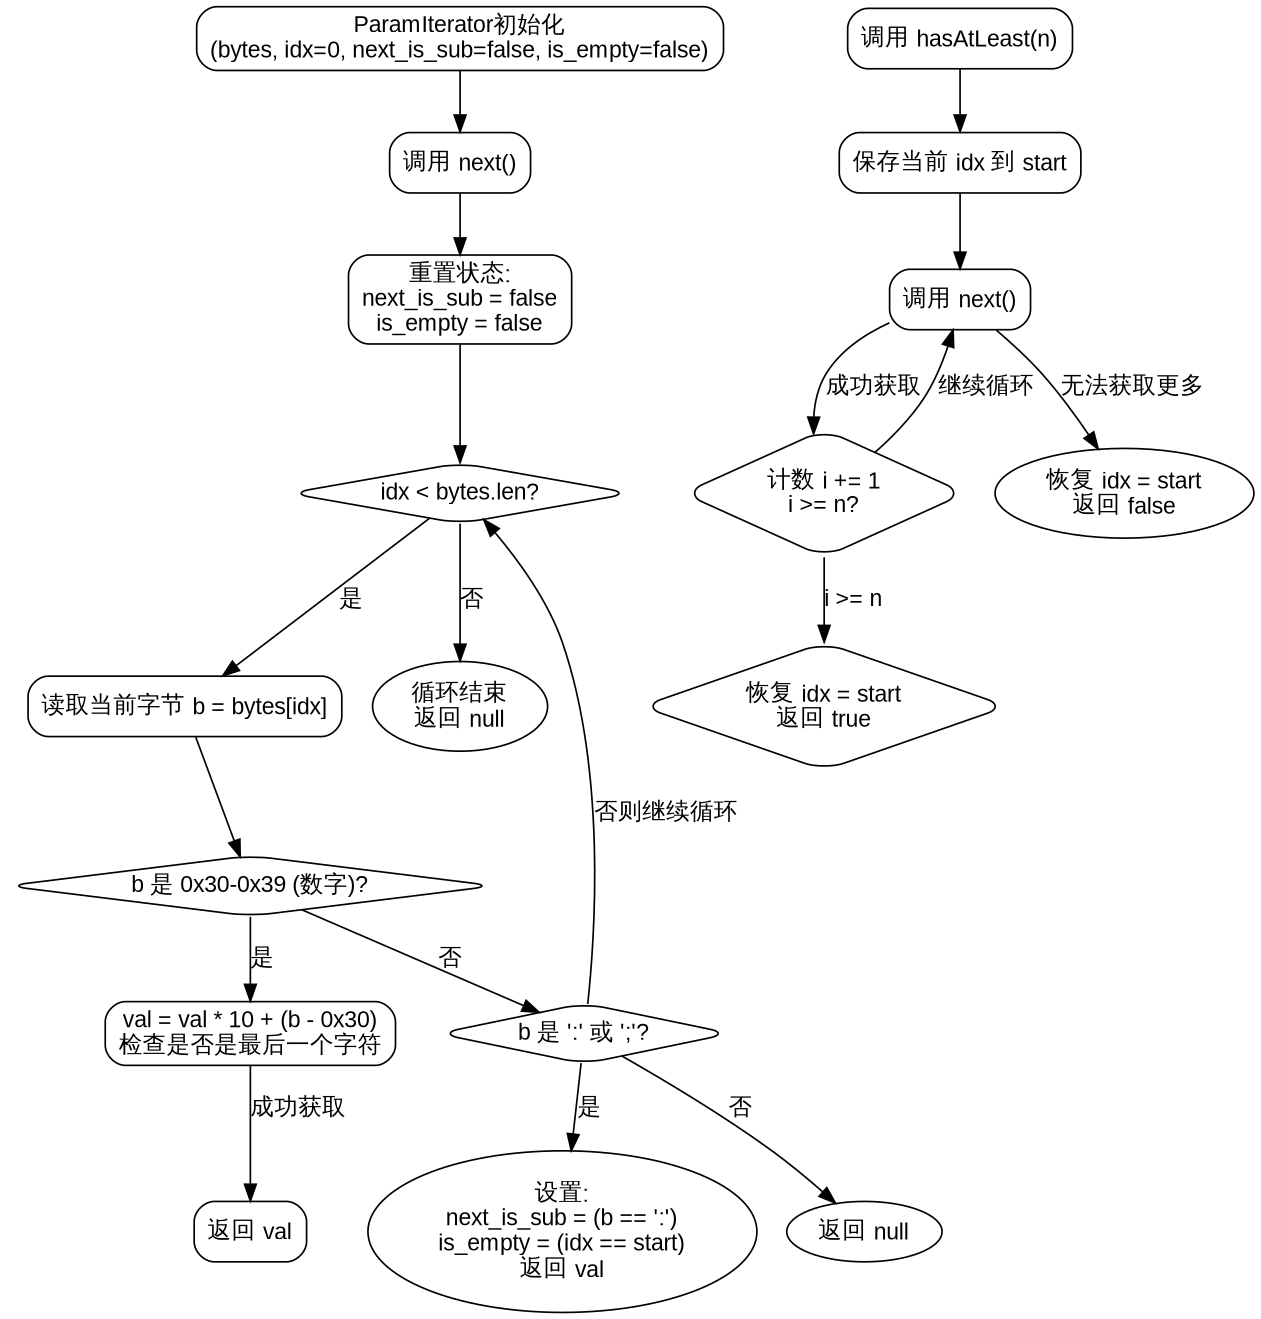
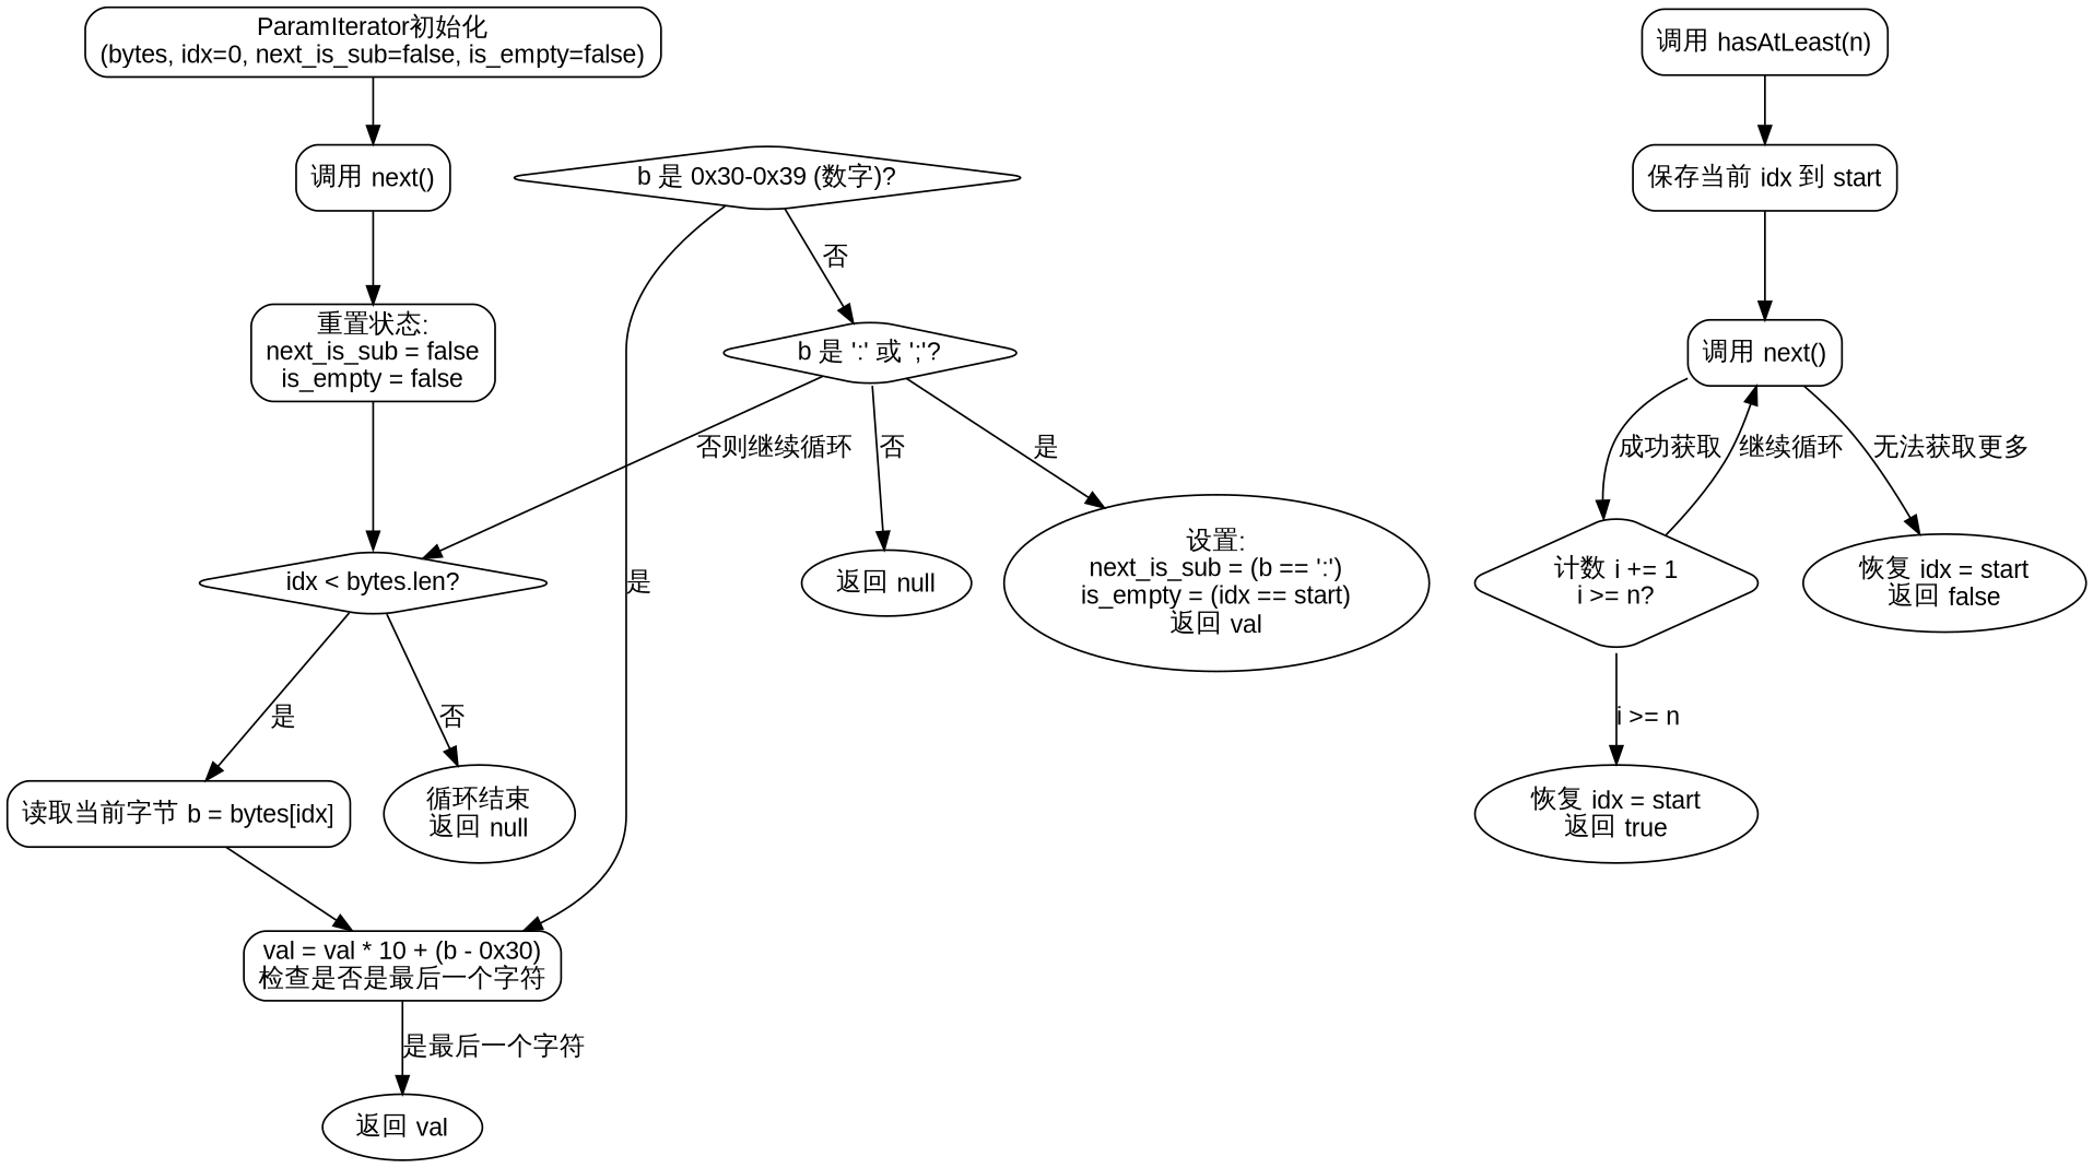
  digraph {
    fontname="Liberation Sans"
    node [fontname="Liberation Sans" shape=rectangle style=rounded]
    edge [fontname="Liberation Sans"]
    n1 [label="ParamIterator初始化\n(bytes, idx=0, next_is_sub=false, is_empty=false)"]
    n2 [label="调用 next()"]
    n3 [label="重置状态:\nnext_is_sub = false\nis_empty = false"]
    n4 [label="idx < bytes.len?" shape=diamond]
    n5 [label="读取当前字节 b = bytes[idx]"]
    n6 [label="循环结束\n返回 null" shape=oval]
    n7 [label="b 是 0x30-0x39 (数字)?" shape=diamond]
    n8 [label="val = val * 10 + (b - 0x30)\n检查是否是最后一个字符"]
    n9 [label="b 是 ':' 或 ';'?" shape=diamond]
-   n10 [label="返回 val" shape=box]
+   n10 [label="返回 val" shape=oval]
    n11 [label="设置:\nnext_is_sub = (b == ':')\nis_empty = (idx == start)\n返回 val" shape=oval]
    n12 [label="返回 null" shape=oval]
    n13 [label="调用 hasAtLeast(n)"]
    n14 [label="保存当前 idx 到 start"]
    n15 [label="调用 next()"]
    n16 [label="计数 i += 1\ni >= n?" shape=diamond]
    n17 [label="恢复 idx = start\n返回 false" shape=oval]
-   n18 [label="恢复 idx = start\n返回 true" shape=diamond]
+   n18 [label="恢复 idx = start\n返回 true" shape=oval]
    n1 -> n2
    n2 -> n3
    n3 -> n4
    n4 -> n5 [label="是"]
    n4 -> n6 [label="否"]
-   n5 -> n7
+   n5 -> n8
    n7 -> n8 [label="是"]
    n7 -> n9 [label="否"]
-   n8 -> n10 [label="成功获取"]
+   n8 -> n10 [label="是最后一个字符"]
    n9 -> n4 [label="否则继续循环"]
    n9 -> n11 [label="是"]
    n9 -> n12 [label="否"]
    n13 -> n14
    n14 -> n15
    n15 -> n16 [label="成功获取"]
    n15 -> n17 [label="无法获取更多"]
    n16 -> n15 [label="继续循环"]
    n16 -> n18 [label="i >= n"]
  }
